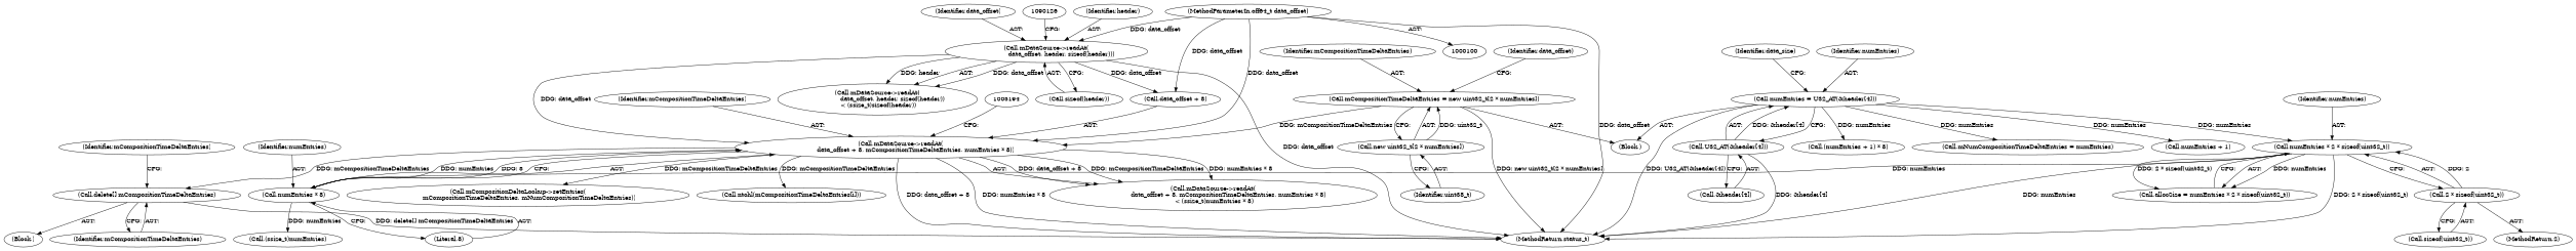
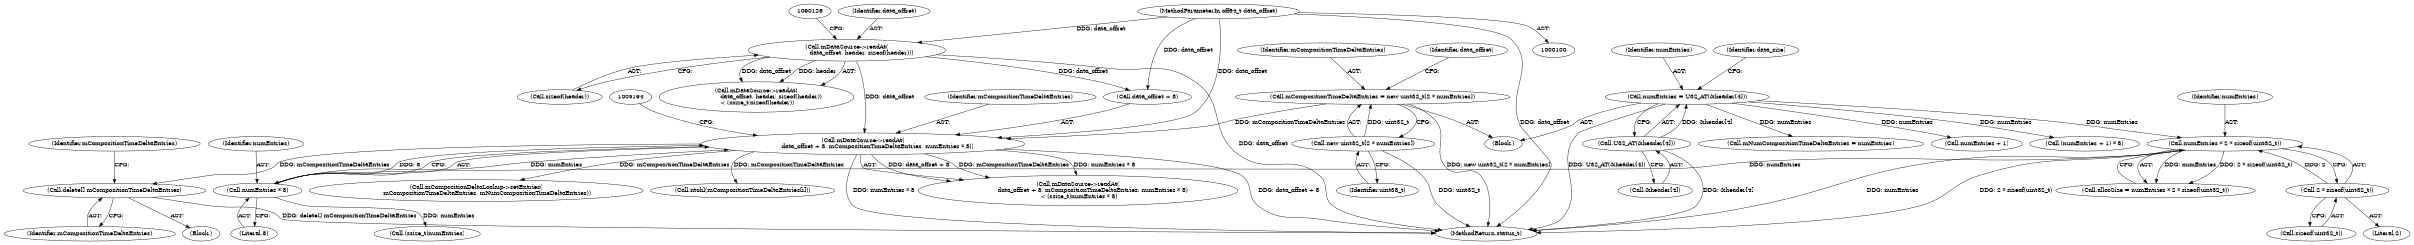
  digraph {
    n1 [label="(Call,delete[] mCompositionTimeDeltaEntries)"]
    n2 [label="(Identifier,mCompositionTimeDeltaEntries)"]
    n3 [label="(MethodReturn,status_t)"]
    n4 [label="(Block,)"]
    n5 [label="(Call,mDataSource->readAt(\n                data_offset + 8, mCompositionTimeDeltaEntries, numEntries * 8))"]
    n6 [label="(Call,numEntries * 8)"]
    n7 [label="(Call,mDataSource->readAt(\n                data_offset + 8, mCompositionTimeDeltaEntries, numEntries * 8)\n < (ssize_t)numEntries * 8)"]
    n8 [label="(Call,mCompositionDeltaLookup->setEntries(\n            mCompositionTimeDeltaEntries, mNumCompositionTimeDeltaEntries))"]
    n9 [label="(Call,ntohl(mCompositionTimeDeltaEntries[i]))"]
    n10 [label="(Call,(ssize_t)numEntries)"]
    n11 [label="(Literal,8)"]
    n12 [label="(Call,mDataSource->readAt(\n                data_offset, header, sizeof(header)))"]
    n13 [label="(Call,mDataSource->readAt(\n                data_offset, header, sizeof(header))\n < (ssize_t)sizeof(header))"]
    n14 [label="(Call,data_offset + 8)"]
    n15 [label="(Call,sizeof(header))"]
    n16 [label="(MethodParameterIn,off64_t data_offset)"]
    1000100
    n18 [label="(Call,mCompositionTimeDeltaEntries = new uint32_t[2 * numEntries])"]
    n19 [label="(Call,new uint32_t[2 * numEntries])"]
    n20 [label="(Block,)"]
    n21 [label="(Identifier,uint38_t)"]
    n22 [label="(Call,numEntries * 2 * sizeof(uint32_t))"]
    n23 [label="(Call,2 * sizeof(uint32_t))"]
    n24 [label="(Call,allocSize = numEntries * 2 * sizeof(uint32_t))"]
    n25 [label="(Call,sizeof(uint32_t))"]
-   n26 [label="(MethodReturn,2)"]
+   n26 [label="(Literal,2)"]
    n27 [label="(Call,numEntries = U32_AT(&header[4]))"]
    n28 [label="(Call,U32_AT(&header[4]))"]
    n29 [label="(Call,mNumCompositionTimeDeltaEntries = numEntries)"]
    n30 [label="(Call,numEntries + 1)"]
    n31 [label="(Call,(numEntries + 1) * 8)"]
    n32 [label="(Call,&header[4])"]
    n33 [label="(Identifier,numEntries)"]
    n34 [label="(Identifier,mCompositionTimeDeltaEntries)"]
-   n35 [label="(Identifier,header)"]
    n36 [label="(Identifier,data_offset)"]
    n37 [label="(Identifier,data_size)"]
    n38 [label="(Identifier,numEntries)"]
    n39 [label="(Identifier,mCompositionTimeDeltaEntries)"]
    n40 [label="(Identifier,numEntries)"]
    n41 [label="(Identifier,data_offset)"]
    n42 [label="(Identifier,mCompositionTimeDeltaEntries)"]
    n43 [label=1005194]
    n44 [label=1090126]
    n1 -> n2 [label="CFG: "]
    n1 -> n3 [label="DDG: delete[] mCompositionTimeDeltaEntries"]
    n1 -> n4 [label="AST: "]
    n2 -> n1 [label="AST: "]
    n5 -> n1 [label="DDG: mCompositionTimeDeltaEntries"]
    n5 -> n3 [label="DDG: data_offset + 8"]
    n5 -> n3 [label="DDG: numEntries * 8"]
    n5 -> n6 [label="CFG: "]
    n5 -> n7 [label="AST: "]
    n5 -> n7 [label="DDG: data_offset + 8"]
    n5 -> n7 [label="DDG: mCompositionTimeDeltaEntries"]
    n5 -> n7 [label="DDG: numEntries * 8"]
    n5 -> n8 [label="DDG: mCompositionTimeDeltaEntries"]
    n5 -> n9 [label="DDG: mCompositionTimeDeltaEntries"]
    n6 -> n5 [label="AST: "]
    n6 -> n5 [label="DDG: numEntries"]
    n6 -> n5 [label="DDG: 8"]
    n6 -> n10 [label="DDG: numEntries"]
    n6 -> n11 [label="CFG: "]
    n11 -> n6 [label="AST: "]
    n12 -> n3 [label="DDG: data_offset"]
    n12 -> n5 [label="DDG: data_offset"]
    n12 -> n13 [label="AST: "]
    n12 -> n13 [label="DDG: data_offset"]
    n12 -> n13 [label="DDG: header"]
    n12 -> n14 [label="DDG: data_offset"]
    n12 -> n15 [label="CFG: "]
    n14 -> n5 [label="AST: "]
    n15 -> n12 [label="AST: "]
    n16 -> n3 [label="DDG: data_offset"]
    n16 -> n5 [label="DDG: data_offset"]
    n16 -> n12 [label="DDG: data_offset"]
    n16 -> n14 [label="DDG: data_offset"]
    n16 -> 1000100 [label="AST: "]
    n18 -> n3 [label="DDG: new uint32_t[2 * numEntries]"]
    n18 -> n5 [label="DDG: mCompositionTimeDeltaEntries"]
    n18 -> n19 [label="CFG: "]
    n18 -> n20 [label="AST: "]
+   n19 -> n3 [label="DDG: uint32_t"]
    n19 -> n18 [label="AST: "]
    n19 -> n18 [label="DDG: uint32_t"]
    n19 -> n21 [label="CFG: "]
    n21 -> n19 [label="AST: "]
    n22 -> n3 [label="DDG: numEntries"]
    n22 -> n3 [label="DDG: 2 * sizeof(uint32_t)"]
    n22 -> n6 [label="DDG: numEntries"]
    n22 -> n23 [label="CFG: "]
    n22 -> n24 [label="AST: "]
    n22 -> n24 [label="DDG: numEntries"]
    n22 -> n24 [label="DDG: 2 * sizeof(uint32_t)"]
    n23 -> n22 [label="AST: "]
    n23 -> n22 [label="DDG: 2"]
    n23 -> n25 [label="CFG: "]
    n23 -> n26 [label="AST: "]
    n24 -> n22 [label="CFG: "]
    n25 -> n23 [label="AST: "]
    n27 -> n3 [label="DDG: U32_AT(&header[4])"]
    n27 -> n20 [label="AST: "]
    n27 -> n22 [label="DDG: numEntries"]
    n27 -> n28 [label="CFG: "]
    n27 -> n29 [label="DDG: numEntries"]
    n27 -> n30 [label="DDG: numEntries"]
    n27 -> n31 [label="DDG: numEntries"]
    n28 -> n3 [label="DDG: &header[4]"]
    n28 -> n27 [label="AST: "]
    n28 -> n27 [label="DDG: &header[4]"]
    n28 -> n32 [label="CFG: "]
    n32 -> n28 [label="AST: "]
    n33 -> n27 [label="AST: "]
    n34 -> n1 [label="CFG: "]
-   n35 -> n12 [label="AST: "]
    n36 -> n18 [label="CFG: "]
    n37 -> n27 [label="CFG: "]
    n38 -> n22 [label="AST: "]
    n39 -> n5 [label="AST: "]
    n40 -> n6 [label="AST: "]
    n41 -> n12 [label="AST: "]
    n42 -> n18 [label="AST: "]
    n43 -> n5 [label="CFG: "]
    n44 -> n12 [label="CFG: "]
  }
